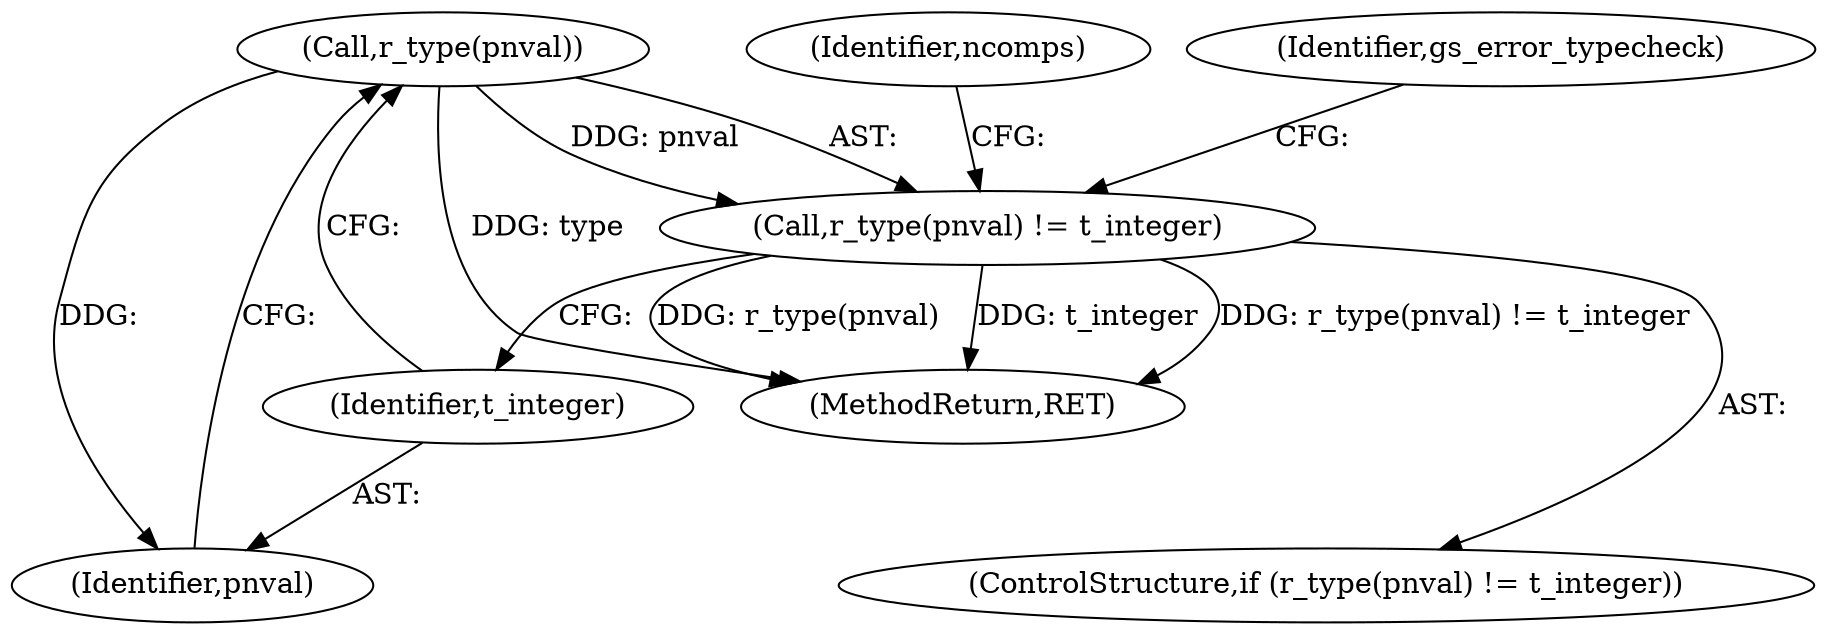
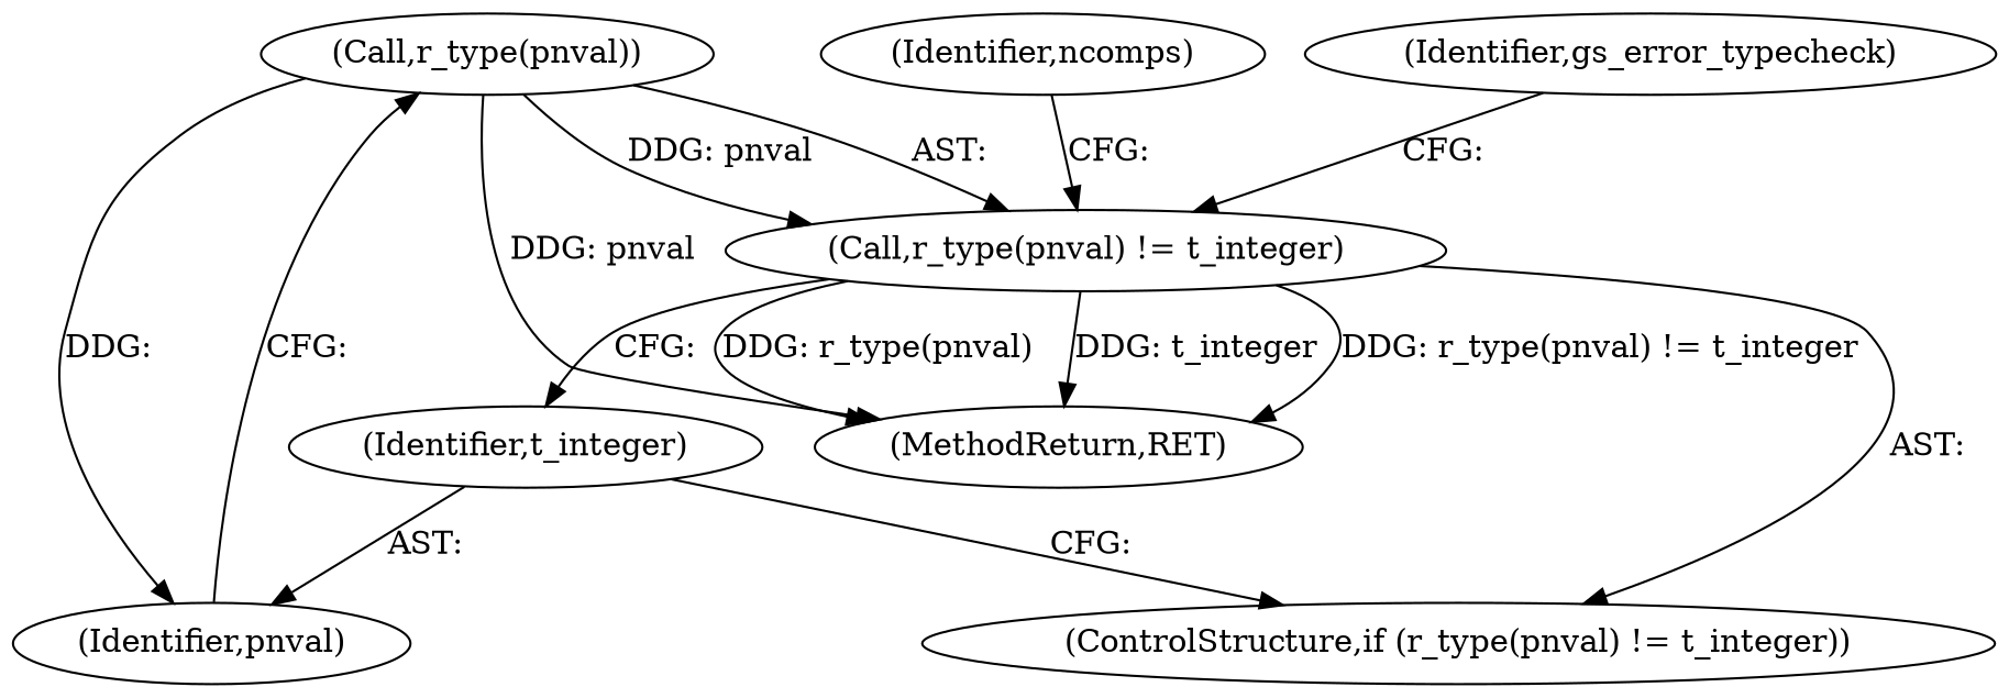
  digraph {
    n1 [label="(Call,r_type(pnval))"]
    n2 [label="(Call,r_type(pnval) != t_integer)"]
    n3 [label="(Identifier,pnval)"]
    n4 [label="(MethodReturn,RET)"]
    n5 [label="(Identifier,t_integer)"]
    n6 [label="(ControlStructure,if (r_type(pnval) != t_integer))"]
    n7 [label="(Identifier,ncomps)"]
    n8 [label="(Identifier,gs_error_typecheck)"]
    n1 -> n2 [label="AST: "]
    n1 -> n2 [label="DDG: pnval"]
    n1 -> n3 [label="DDG: "]
-   n1 -> n4 [label="DDG: type"]
+   n1 -> n4 [label="DDG: pnval"]
    n2 -> n4 [label="DDG: r_type(pnval) != t_integer"]
    n2 -> n4 [label="DDG: r_type(pnval)"]
    n2 -> n4 [label="DDG: t_integer"]
    n2 -> n5 [label="CFG: "]
    n2 -> n6 [label="AST: "]
    n3 -> n1 [label="CFG: "]
-   n5 -> n1 [label="CFG: "]
+   n5 -> n6 [label="CFG: "]
    n5 -> n3 [label="AST: "]
    n7 -> n2 [label="CFG: "]
    n8 -> n2 [label="CFG: "]
  }
